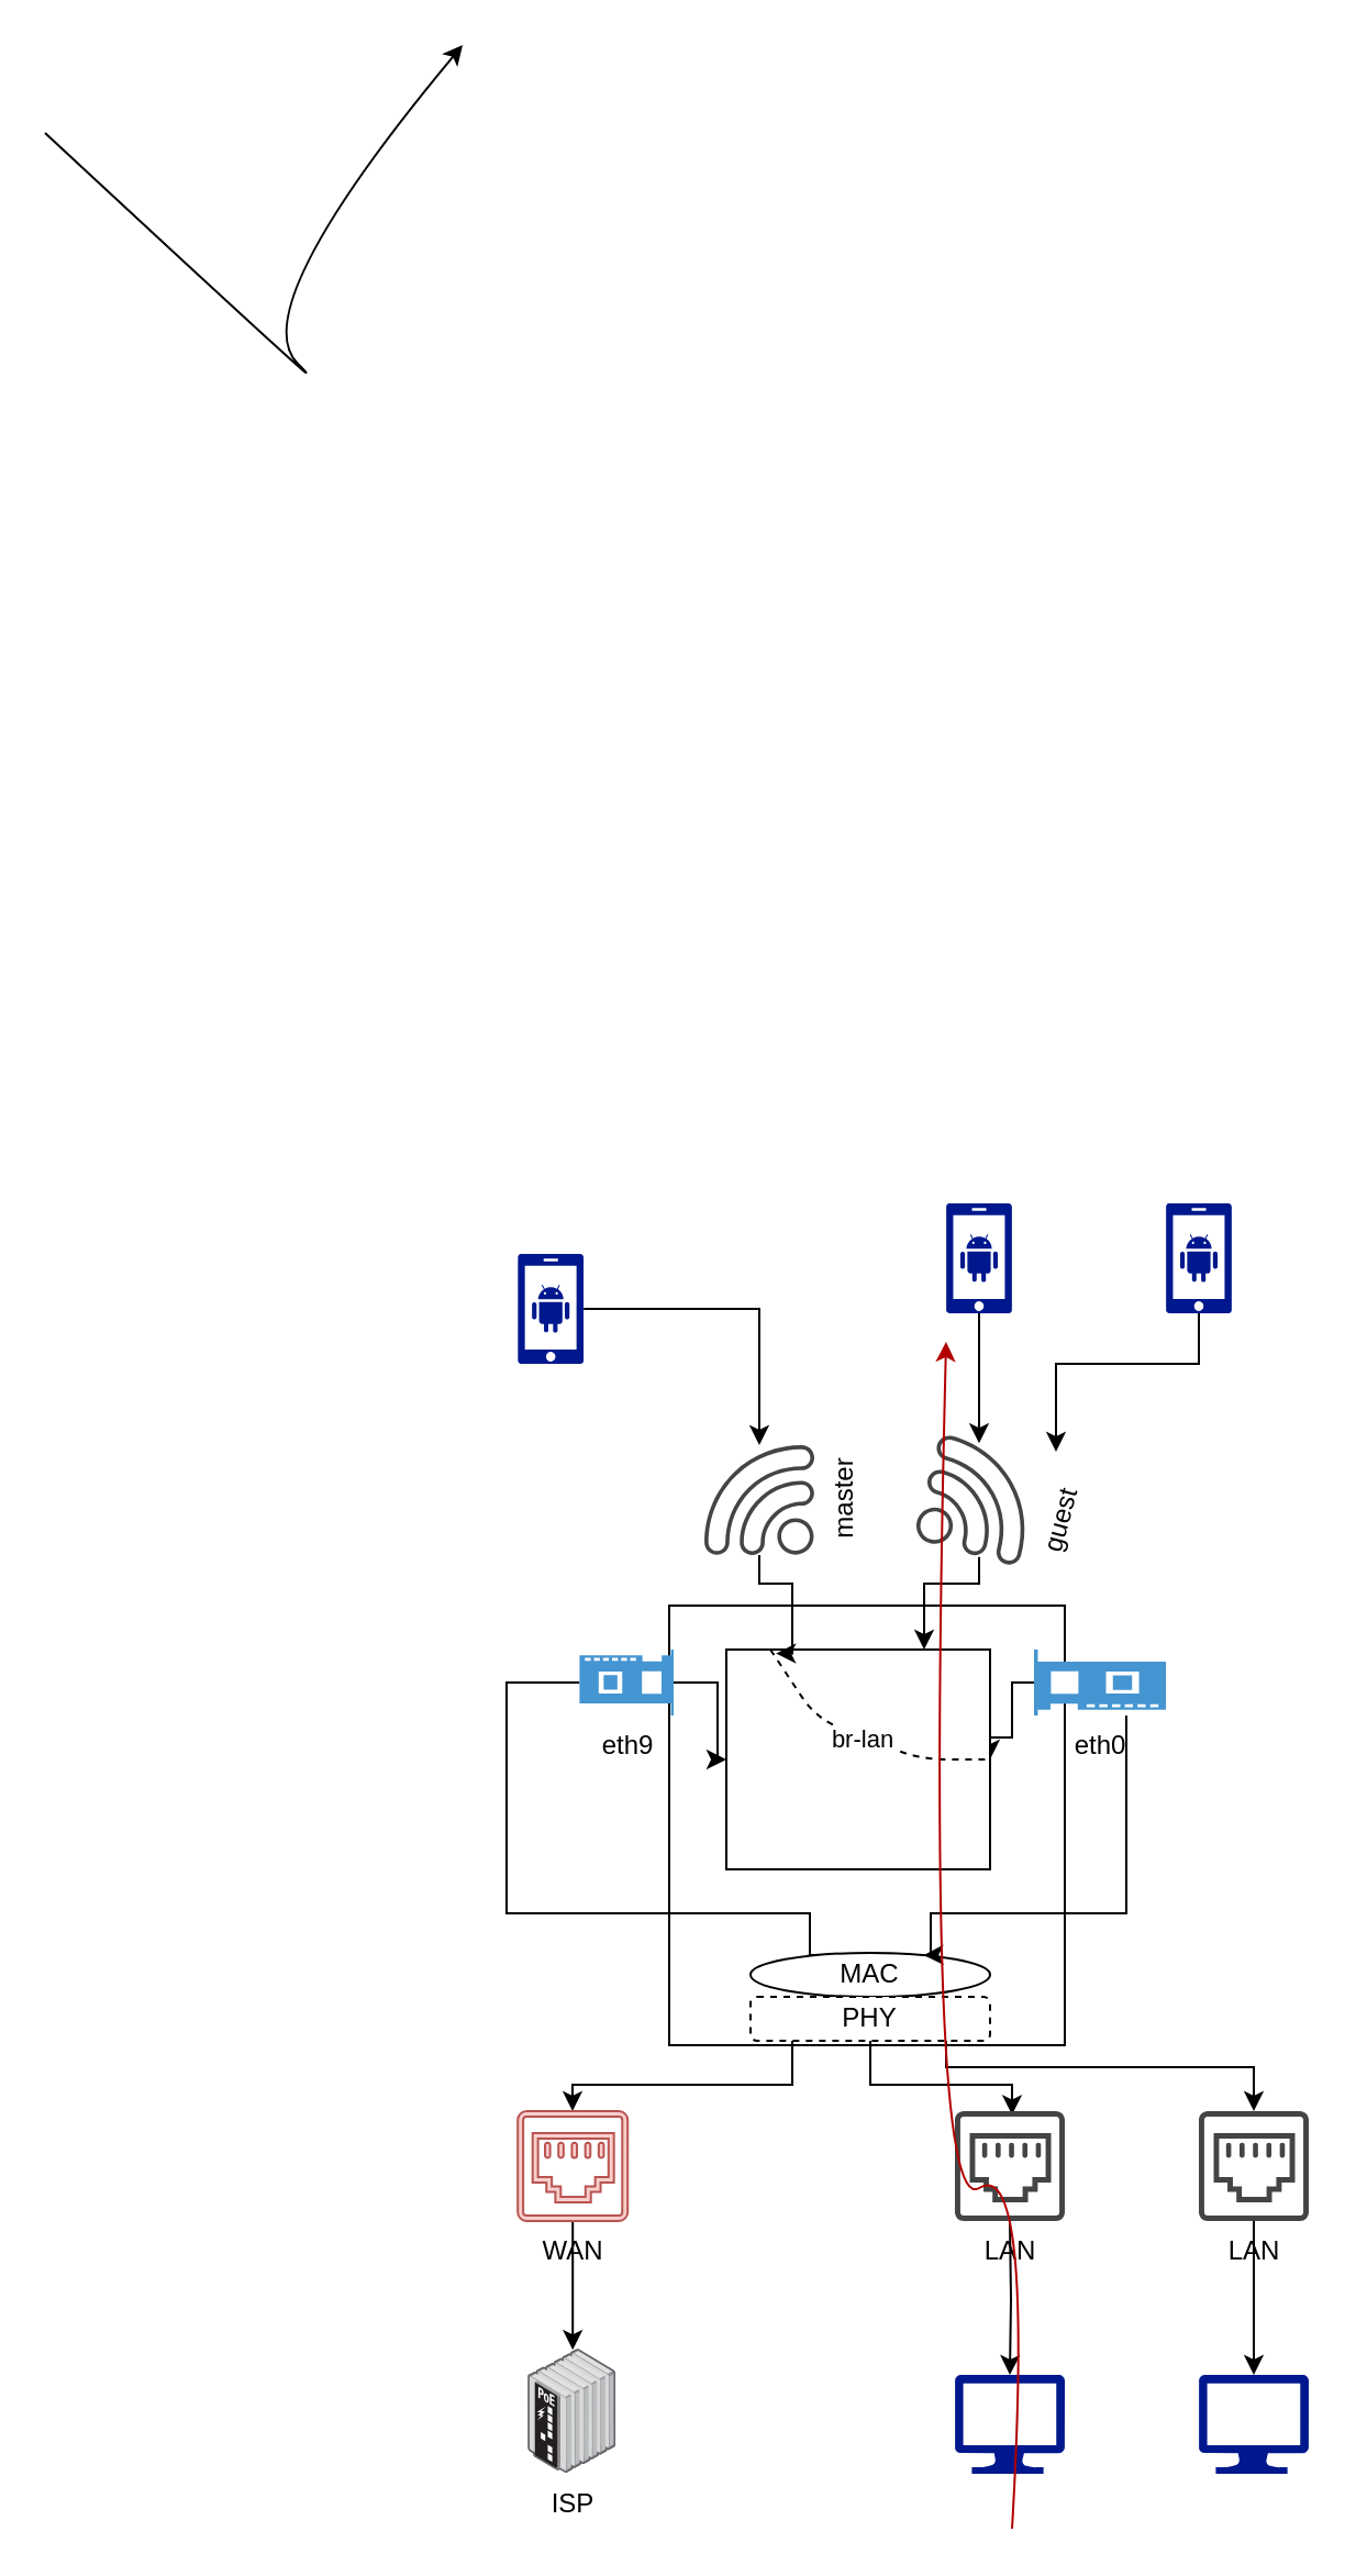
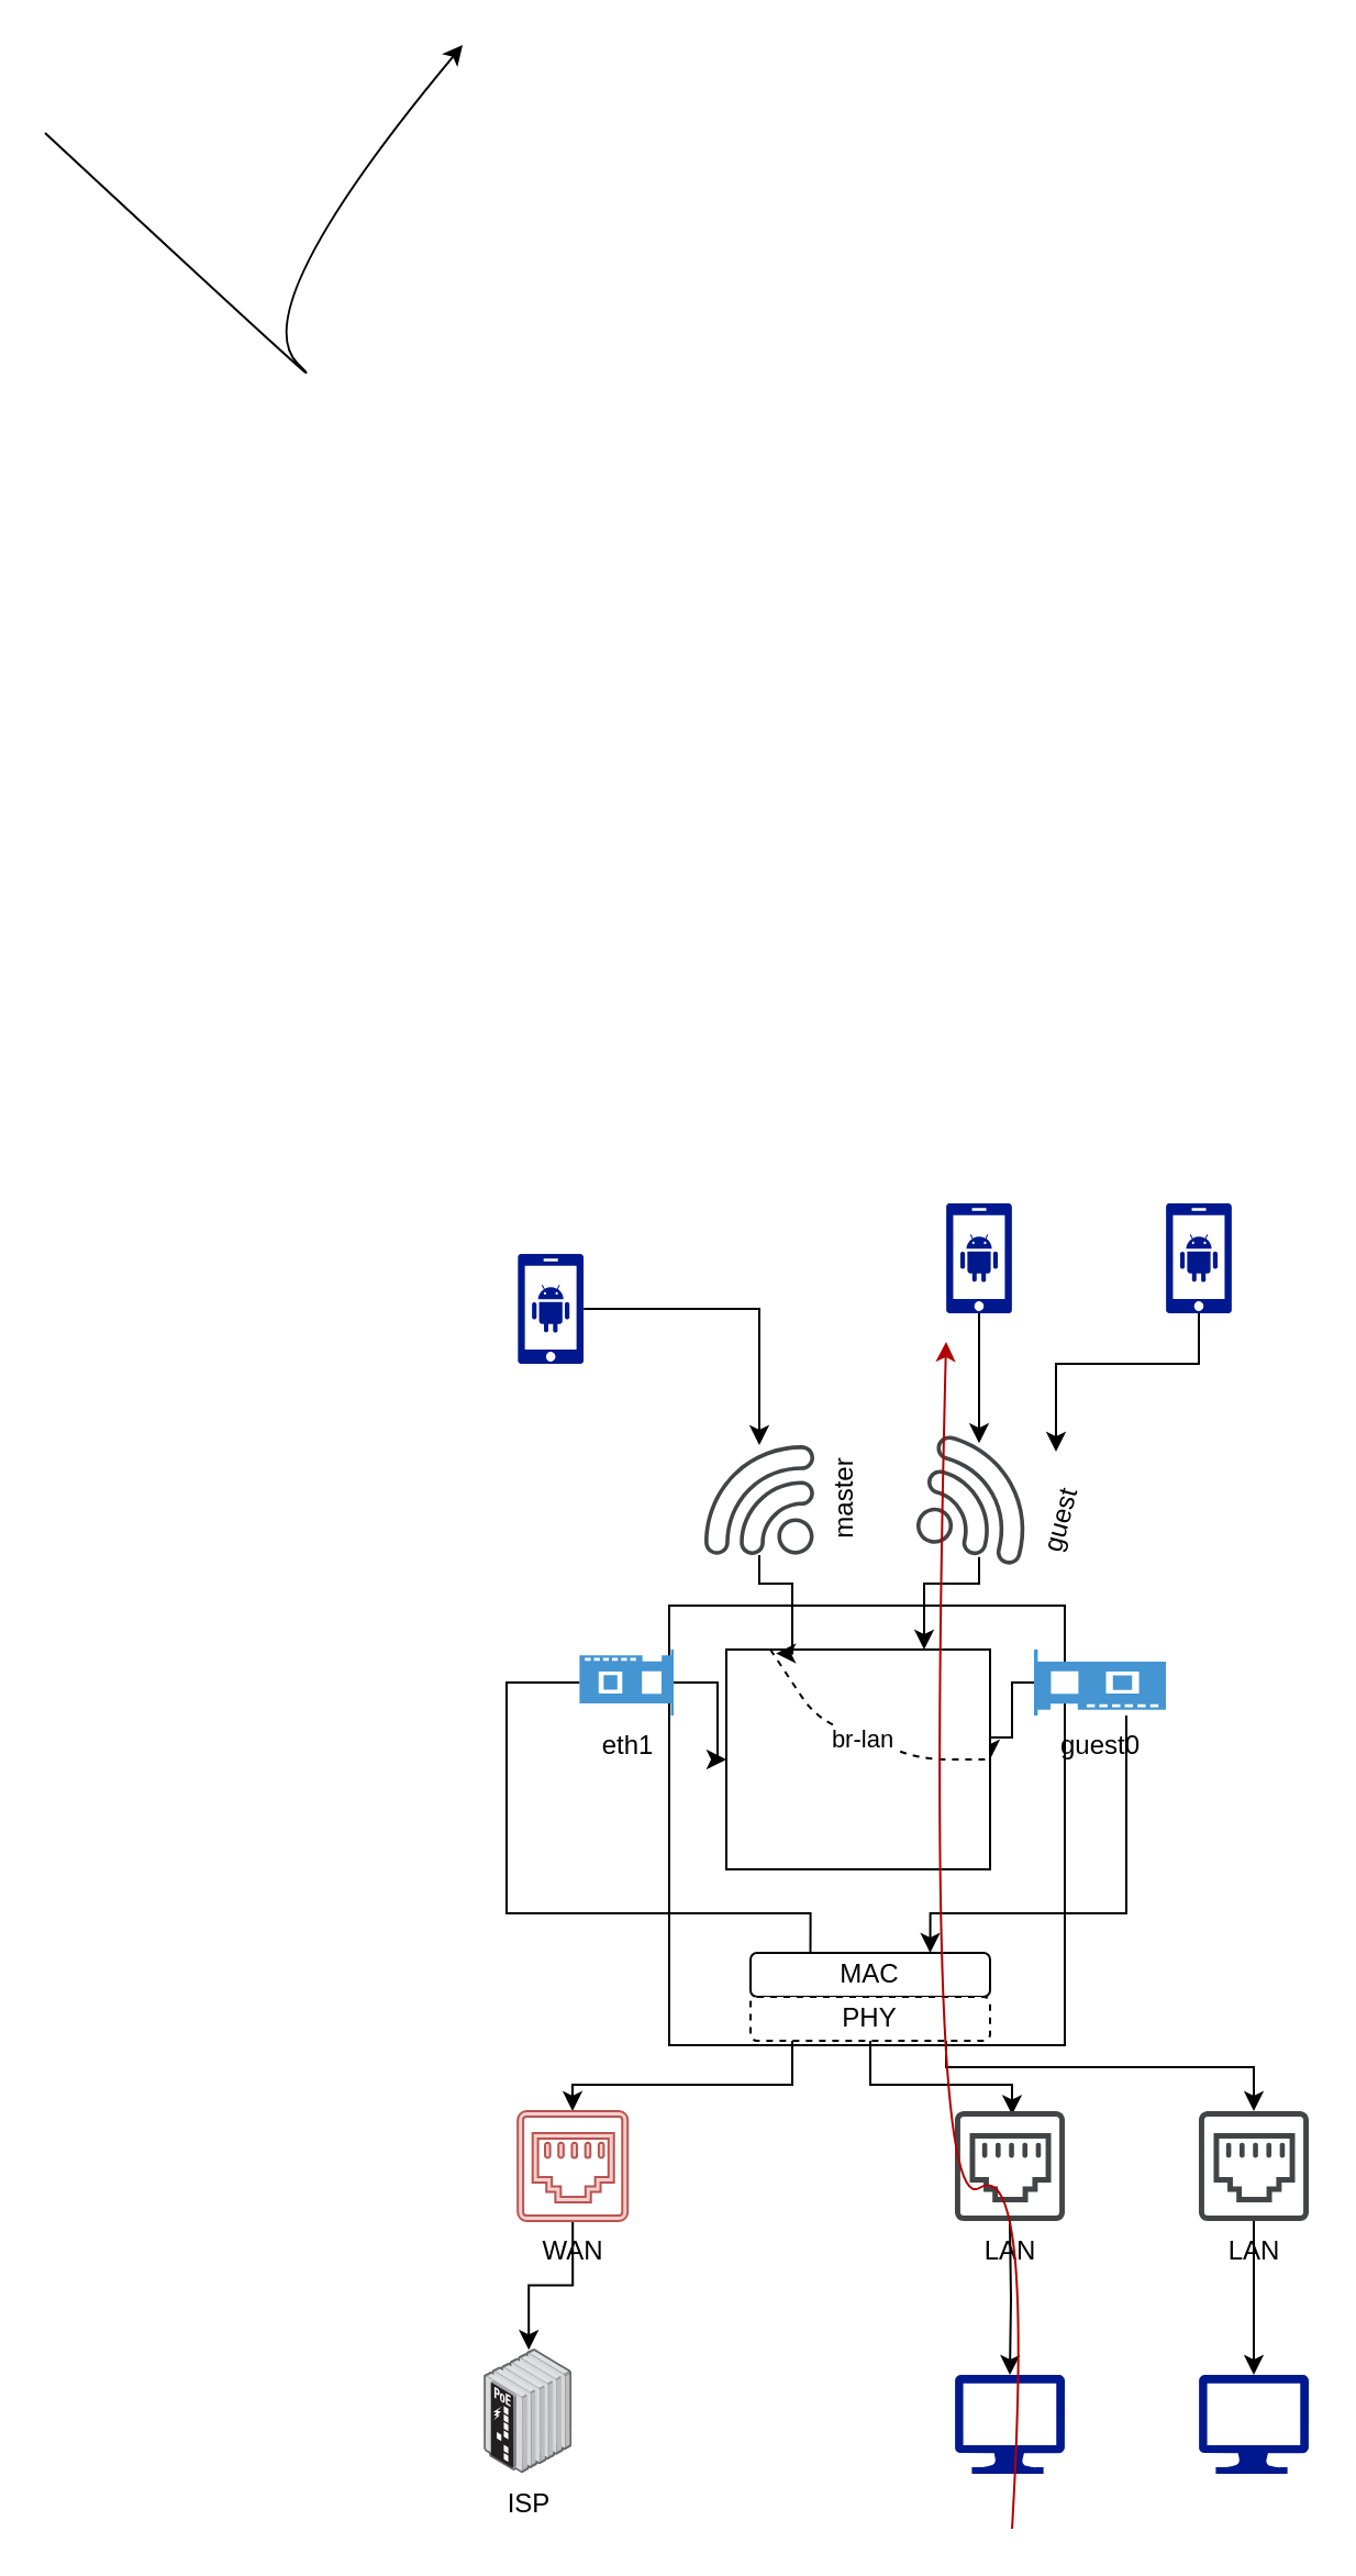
  <mxCell id="0" />
  <mxCell id="1" parent="0" />
  <mxCell id="2" value="" style="rounded=0;whiteSpace=wrap;html=1;" vertex="1" parent="1"><mxGeometry x="304" y="730" width="180" height="200" as="geometry" /></mxCell>
- <mxCell id="3" value="MAC" style="ellipse;whiteSpace=wrap;html=1;" vertex="1" parent="1"><mxGeometry x="341" y="888" width="109" height="20" as="geometry" /></mxCell>
+ <mxCell id="3" value="MAC" style="rounded=1;whiteSpace=wrap;html=1;" vertex="1" parent="1"><mxGeometry x="341" y="888" width="109" height="20" as="geometry" /></mxCell>
  <mxCell id="4" style="edgeStyle=orthogonalEdgeStyle;rounded=0;orthogonalLoop=1;jettySize=auto;html=1;" edge="1" parent="1" source="7"><mxGeometry relative="1" as="geometry"><mxPoint x="260" y="960" as="targetPoint" /><Array as="points"><mxPoint x="360" y="948" /><mxPoint x="260" y="948" /></Array></mxGeometry></mxCell>
  <mxCell id="5" style="edgeStyle=orthogonalEdgeStyle;rounded=0;orthogonalLoop=1;jettySize=auto;html=1;" edge="1" parent="1" source="7"><mxGeometry relative="1" as="geometry"><mxPoint x="570" y="960" as="targetPoint" /><Array as="points"><mxPoint x="430" y="940" /><mxPoint x="570" y="940" /></Array></mxGeometry></mxCell>
  <mxCell id="6" style="edgeStyle=orthogonalEdgeStyle;rounded=0;orthogonalLoop=1;jettySize=auto;html=1;entryX=0.375;entryY=0.042;entryDx=0;entryDy=0;entryPerimeter=0;" edge="1" parent="1" source="7"><mxGeometry relative="1" as="geometry"><mxPoint x="460" y="961.68" as="targetPoint" /><Array as="points"><mxPoint x="396" y="948" /><mxPoint x="460" y="948" /></Array></mxGeometry></mxCell>
  <mxCell id="7" value="PHY" style="rounded=1;whiteSpace=wrap;html=1;dashed=1;" vertex="1" parent="1"><mxGeometry x="341" y="908" width="109" height="20" as="geometry" /></mxCell>
  <mxCell id="8" value="" style="aspect=fixed;pointerEvents=1;shadow=0;dashed=0;html=1;strokeColor=none;labelPosition=center;verticalLabelPosition=bottom;verticalAlign=top;align=center;fillColor=#00188D;shape=mxgraph.azure.computer" vertex="1" parent="1"><mxGeometry x="434" y="1080" width="50" height="45" as="geometry" /></mxCell>
  <mxCell id="9" value="" style="aspect=fixed;pointerEvents=1;shadow=0;dashed=0;html=1;strokeColor=none;labelPosition=center;verticalLabelPosition=bottom;verticalAlign=top;align=center;fillColor=#00188D;shape=mxgraph.azure.computer" vertex="1" parent="1"><mxGeometry x="545" y="1080" width="50" height="45" as="geometry" /></mxCell>
  <mxCell id="10" value="" style="edgeStyle=orthogonalEdgeStyle;rounded=0;orthogonalLoop=1;jettySize=auto;html=1;" edge="1" parent="1" source="11" target="12"><mxGeometry relative="1" as="geometry" /></mxCell>
  <mxCell id="11" value="WAN" style="pointerEvents=1;shadow=0;dashed=0;html=1;strokeColor=#b85450;fillColor=#f8cecc;aspect=fixed;labelPosition=center;verticalLabelPosition=bottom;verticalAlign=top;align=center;outlineConnect=0;shape=mxgraph.vvd.ethernet_port;" vertex="1" parent="1"><mxGeometry x="235.1" y="960" width="50" height="50" as="geometry" /></mxCell>
- <mxCell id="12" value="ISP" style="points=[];aspect=fixed;html=1;align=center;shadow=0;dashed=0;image;image=img/lib/allied_telesis/switch/Industrial_Ethernet_IE200_POE.svg;" vertex="1" parent="1"><mxGeometry x="240" y="1068.6" width="40.2" height="56.4" as="geometry" /></mxCell>
+ <mxCell id="12" value="ISP" style="points=[];aspect=fixed;html=1;align=center;shadow=0;dashed=0;image;image=img/lib/allied_telesis/switch/Industrial_Ethernet_IE200_POE.svg;" vertex="1" parent="1"><mxGeometry x="220" y="1068.6" width="40.2" height="56.4" as="geometry" /></mxCell>
  <mxCell id="13" value="" style="edgeStyle=orthogonalEdgeStyle;rounded=0;orthogonalLoop=1;jettySize=auto;html=1;" edge="1" parent="1" target="8"><mxGeometry relative="1" as="geometry"><mxPoint x="459" y="1010" as="sourcePoint" /></mxGeometry></mxCell>
  <mxCell id="14" value="" style="edgeStyle=orthogonalEdgeStyle;rounded=0;orthogonalLoop=1;jettySize=auto;html=1;" edge="1" parent="1" source="15" target="9"><mxGeometry relative="1" as="geometry" /></mxCell>
  <mxCell id="15" value="LAN" style="pointerEvents=1;shadow=0;dashed=0;html=1;strokeColor=none;fillColor=#434445;aspect=fixed;labelPosition=center;verticalLabelPosition=bottom;verticalAlign=top;align=center;outlineConnect=0;shape=mxgraph.vvd.ethernet_port;" vertex="1" parent="1"><mxGeometry x="545" y="960" width="50" height="50" as="geometry" /></mxCell>
  <mxCell id="16" value="LAN" style="pointerEvents=1;shadow=0;dashed=0;html=1;strokeColor=none;fillColor=#434445;aspect=fixed;labelPosition=center;verticalLabelPosition=bottom;verticalAlign=top;align=center;outlineConnect=0;shape=mxgraph.vvd.ethernet_port;" vertex="1" parent="1"><mxGeometry x="434" y="960" width="50" height="50" as="geometry" /></mxCell>
  <mxCell id="17" style="edgeStyle=orthogonalEdgeStyle;rounded=0;orthogonalLoop=1;jettySize=auto;html=1;entryX=0.75;entryY=0;entryDx=0;entryDy=0;" edge="1" parent="1" source="19" target="3"><mxGeometry relative="1" as="geometry"><mxPoint x="512" y="870" as="targetPoint" /><Array as="points"><mxPoint x="512" y="870" /><mxPoint x="423" y="870" /></Array></mxGeometry></mxCell>
  <mxCell id="18" value="" style="edgeStyle=orthogonalEdgeStyle;rounded=0;orthogonalLoop=1;jettySize=auto;html=1;entryX=1;entryY=0.5;entryDx=0;entryDy=0;entryPerimeter=0;" edge="1" parent="1" source="19" target="23"><mxGeometry relative="1" as="geometry"><Array as="points"><mxPoint x="460" y="765" /><mxPoint x="460" y="790" /></Array></mxGeometry></mxCell>
- <mxCell id="19" value="eth0" style="pointerEvents=1;shadow=0;dashed=0;html=1;strokeColor=none;fillColor=#4495D1;labelPosition=center;verticalLabelPosition=bottom;verticalAlign=top;align=center;outlineConnect=0;shape=mxgraph.veeam.2d.network_card;sketch=0;direction=east;" vertex="1" parent="1"><mxGeometry x="470" y="750" width="60" height="30" as="geometry" /></mxCell>
+ <mxCell id="19" value="guest0" style="pointerEvents=1;shadow=0;dashed=0;html=1;strokeColor=none;fillColor=#4495D1;labelPosition=center;verticalLabelPosition=bottom;verticalAlign=top;align=center;outlineConnect=0;shape=mxgraph.veeam.2d.network_card;sketch=0;direction=east;" vertex="1" parent="1"><mxGeometry x="470" y="750" width="60" height="30" as="geometry" /></mxCell>
  <mxCell id="20" style="edgeStyle=orthogonalEdgeStyle;rounded=0;orthogonalLoop=1;jettySize=auto;html=1;entryX=0.25;entryY=0;entryDx=0;entryDy=0;endArrow=none;" edge="1" parent="1" source="22" target="3"><mxGeometry relative="1" as="geometry"><mxPoint x="230" y="880" as="targetPoint" /><Array as="points"><mxPoint x="230" y="765" /><mxPoint x="230" y="870" /><mxPoint x="368" y="870" /></Array></mxGeometry></mxCell>
  <mxCell id="21" value="" style="edgeStyle=orthogonalEdgeStyle;rounded=0;orthogonalLoop=1;jettySize=auto;html=1;" edge="1" parent="1" source="22" target="23"><mxGeometry relative="1" as="geometry" /></mxCell>
- <mxCell id="22" value="eth9" style="pointerEvents=1;shadow=0;dashed=0;html=1;strokeColor=none;fillColor=#4495D1;labelPosition=center;verticalLabelPosition=bottom;verticalAlign=top;align=center;outlineConnect=0;shape=mxgraph.veeam.2d.network_card;sketch=0;direction=west;" vertex="1" parent="1"><mxGeometry x="263.2" y="750" width="42.8" height="30" as="geometry" /></mxCell>
+ <mxCell id="22" value="eth1" style="pointerEvents=1;shadow=0;dashed=0;html=1;strokeColor=none;fillColor=#4495D1;labelPosition=center;verticalLabelPosition=bottom;verticalAlign=top;align=center;outlineConnect=0;shape=mxgraph.veeam.2d.network_card;sketch=0;direction=west;" vertex="1" parent="1"><mxGeometry x="263.2" y="750" width="42.8" height="30" as="geometry" /></mxCell>
  <mxCell id="23" value="" style="rounded=0;whiteSpace=wrap;html=1;shadow=0;sketch=0;strokeColor=#000000;fillColor=#ffffff;gradientColor=none;" vertex="1" parent="1"><mxGeometry x="330" y="750" width="120" height="100" as="geometry" /></mxCell>
  <mxCell id="24" style="edgeStyle=orthogonalEdgeStyle;rounded=0;orthogonalLoop=1;jettySize=auto;html=1;entryX=0.188;entryY=0.018;entryDx=0;entryDy=0;entryPerimeter=0;" edge="1" parent="1" source="25" target="23"><mxGeometry relative="1" as="geometry"><Array as="points"><mxPoint x="345" y="720" /><mxPoint x="360" y="720" /><mxPoint x="360" y="752" /></Array></mxGeometry></mxCell>
  <mxCell id="25" value="master" style="pointerEvents=1;shadow=0;dashed=0;html=1;strokeColor=none;fillColor=#434445;aspect=fixed;labelPosition=center;verticalLabelPosition=bottom;verticalAlign=top;align=center;outlineConnect=0;shape=mxgraph.vvd.wi_fi;sketch=0;rotation=-90;" vertex="1" parent="1"><mxGeometry x="320" y="657" width="50" height="50" as="geometry" /></mxCell>
  <mxCell id="26" style="edgeStyle=orthogonalEdgeStyle;rounded=0;orthogonalLoop=1;jettySize=auto;html=1;entryX=0.75;entryY=0;entryDx=0;entryDy=0;" edge="1" parent="1" source="27" target="23"><mxGeometry relative="1" as="geometry"><Array as="points"><mxPoint x="445" y="720" /><mxPoint x="420" y="720" /></Array></mxGeometry></mxCell>
  <mxCell id="27" value="guest" style="pointerEvents=1;shadow=0;dashed=0;html=1;strokeColor=none;fillColor=#434445;aspect=fixed;labelPosition=center;verticalLabelPosition=bottom;verticalAlign=top;align=center;outlineConnect=0;shape=mxgraph.vvd.wi_fi;sketch=0;rotation=-75;direction=south;" vertex="1" parent="1"><mxGeometry x="420" y="657" width="50" height="50" as="geometry" /></mxCell>
  <mxCell id="28" value="" style="edgeStyle=orthogonalEdgeStyle;rounded=0;orthogonalLoop=1;jettySize=auto;html=1;" edge="1" parent="1" source="29" target="25"><mxGeometry relative="1" as="geometry" /></mxCell>
  <mxCell id="29" value="" style="aspect=fixed;pointerEvents=1;shadow=0;dashed=0;html=1;strokeColor=none;labelPosition=center;verticalLabelPosition=bottom;verticalAlign=top;align=center;fillColor=#00188D;shape=mxgraph.mscae.enterprise.android_phone;sketch=0;" vertex="1" parent="1"><mxGeometry x="235.1" y="570" width="30" height="50" as="geometry" /></mxCell>
  <mxCell id="30" value="" style="edgeStyle=orthogonalEdgeStyle;rounded=0;orthogonalLoop=1;jettySize=auto;html=1;" edge="1" parent="1" source="31" target="27"><mxGeometry relative="1" as="geometry" /></mxCell>
  <mxCell id="31" value="" style="aspect=fixed;pointerEvents=1;shadow=0;dashed=0;html=1;strokeColor=none;labelPosition=center;verticalLabelPosition=bottom;verticalAlign=top;align=center;fillColor=#00188D;shape=mxgraph.mscae.enterprise.android_phone;sketch=0;" vertex="1" parent="1"><mxGeometry x="430" y="547" width="30" height="50" as="geometry" /></mxCell>
  <mxCell id="32" style="edgeStyle=orthogonalEdgeStyle;rounded=0;orthogonalLoop=1;jettySize=auto;html=1;" edge="1" parent="1" source="33"><mxGeometry relative="1" as="geometry"><mxPoint x="480" y="660" as="targetPoint" /><Array as="points"><mxPoint x="545" y="620" /><mxPoint x="480" y="620" /></Array></mxGeometry></mxCell>
  <mxCell id="33" value="" style="aspect=fixed;pointerEvents=1;shadow=0;dashed=0;html=1;strokeColor=none;labelPosition=center;verticalLabelPosition=bottom;verticalAlign=top;align=center;fillColor=#00188D;shape=mxgraph.mscae.enterprise.android_phone;sketch=0;" vertex="1" parent="1"><mxGeometry x="530" y="547" width="30" height="50" as="geometry" /></mxCell>
  <mxCell id="34" value="br-lan" style="endArrow=none;dashed=1;html=1;entryX=1;entryY=0.5;entryDx=0;entryDy=0;exitX=0.167;exitY=0;exitDx=0;exitDy=0;exitPerimeter=0;" edge="1" parent="1" source="23" target="23"><mxGeometry width="50" height="50" relative="1" as="geometry"><mxPoint x="341" y="750" as="sourcePoint" /><mxPoint x="419" y="812" as="targetPoint" /><Array as="points"><mxPoint x="370" y="780" /><mxPoint x="390" y="790" /><mxPoint x="420" y="800" /></Array></mxGeometry></mxCell>
  <mxCell id="35" value="" style="curved=1;endArrow=classic;html=1;fillColor=#e51400;strokeColor=#B20000;shadow=0;" edge="1" parent="1"><mxGeometry width="50" height="50" relative="1" as="geometry"><mxPoint x="460" y="1150" as="sourcePoint" /><mxPoint x="430" y="610" as="targetPoint" /><Array as="points"><mxPoint x="470" y="980" /><mxPoint x="420" y="1010" /></Array></mxGeometry></mxCell>
  <mxCell id="36" value="" style="curved=1;endArrow=classic;html=1;shadow=0;" edge="1" parent="1"><mxGeometry width="50" height="50" relative="1" as="geometry"><mxPoint x="20" y="60" as="sourcePoint" /><mxPoint x="210" y="20" as="targetPoint" /><Array as="points"><mxPoint x="160" y="190" /><mxPoint x="110" y="140" /></Array></mxGeometry></mxCell>
